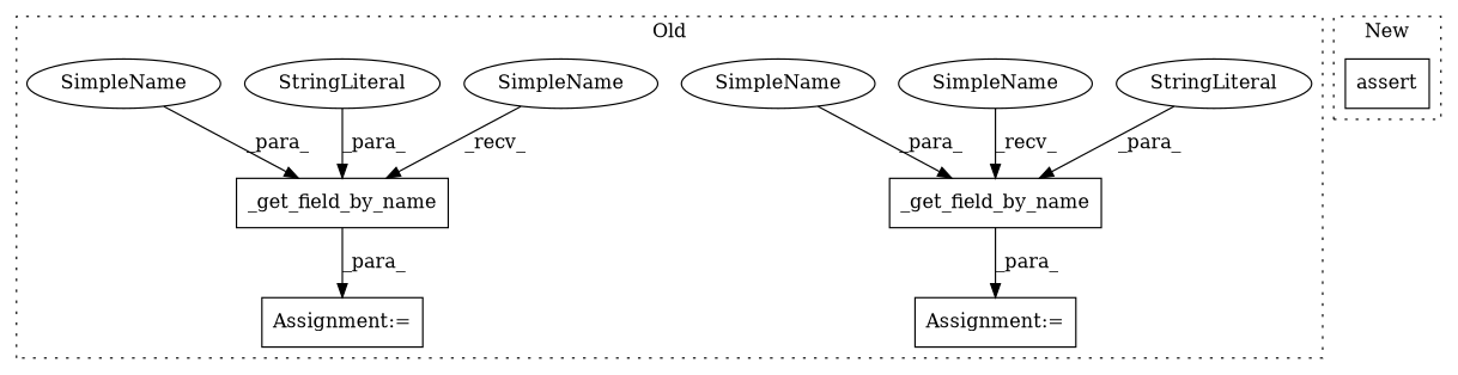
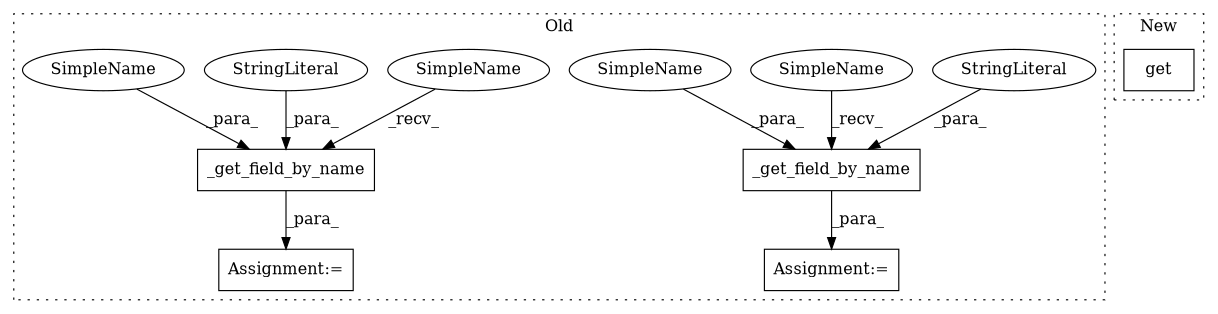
  digraph {
    node [a=42 l="19,1" shape=ellipse]
    n1 [a=32 label=_get_field_by_name s="3370,3408" shape=box]
    n2 [a=32 label=_get_field_by_name s="3094,3138" shape=box]
    n3 [a=7 l=2 label="Assignment:=" s=3076 shape=box]
    n4 [a=45 l=18 label=StringLiteral s=3120]
    n5 [a=7 l=2 label="Assignment:=" s=3352 shape=box]
    n6 [a=45 l=12 label=StringLiteral s=3396]
    n7 [l=15 label=SimpleName s=3078]
    n8 [l=15 label=SimpleName s=3354]
    n9 [l=6 label=SimpleName s=3113]
    n10 [l=6 label=SimpleName s=3389]
-   n11 [a=32 l="12,1" label=assert s="1989,2171" shape=box]
+   n11 [a=32 l="12,1" label=get s="1989,2171" shape=box]
    subgraph cluster_1 {
      label=Old
      style=dotted
      n1
      n2
      n3
      n4
      n5
      n6
      n7
      n8
      n9
      n10
    }
    subgraph cluster_2 {
      label=New
      style=dotted
      n11
    }
    n1 -> n5 [label=_para_]
    n2 -> n3 [label=_para_]
    n4 -> n2 [label=_para_]
    n6 -> n1 [label=_para_]
    n7 -> n2 [label=_recv_]
    n8 -> n1 [label=_recv_]
    n9 -> n2 [label=_para_]
    n10 -> n1 [label=_para_]
  }
